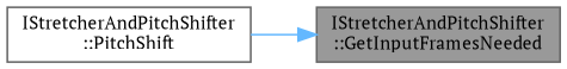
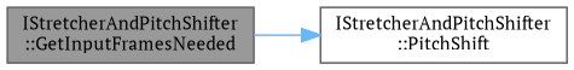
  digraph {
    rankdir=LR
    fontname="PT Serif"
    node [fontname="PT Serif" fontsize=10 shape=box style=filled]
    n1 [color=gray40 fillcolor=grey60 fontcolor=black height=0.2 label="IStretcherAndPitchShifter\l::GetInputFramesNeeded" width=0.4]
    n2 [color=grey40 fillcolor=white height=0.2 label="IStretcherAndPitchShifter\l::PitchShift" width=0.4]
-   n2 -> n1 [color=steelblue1 fontname="PT Serif" fontsize=10 labelfontname=Helvetica labelfontsize=10 style=solid]
+   n1 -> n2 [color=steelblue1 fontname="PT Serif" fontsize=10 labelfontname=Helvetica labelfontsize=10 style=solid]
  }
